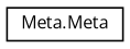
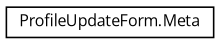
  digraph {
    rankdir=LR
    fontname="Open Sans"
-   n1 [color=black fillcolor=white fontname="Open Sans" fontsize=10 height=0.2 label="Meta.Meta" shape=record style=filled width=0.4]
+   n1 [color=black fillcolor=white fontname="Open Sans" fontsize=10 height=0.2 label="ProfileUpdateForm.Meta" shape=record style=filled width=0.4]
  }
